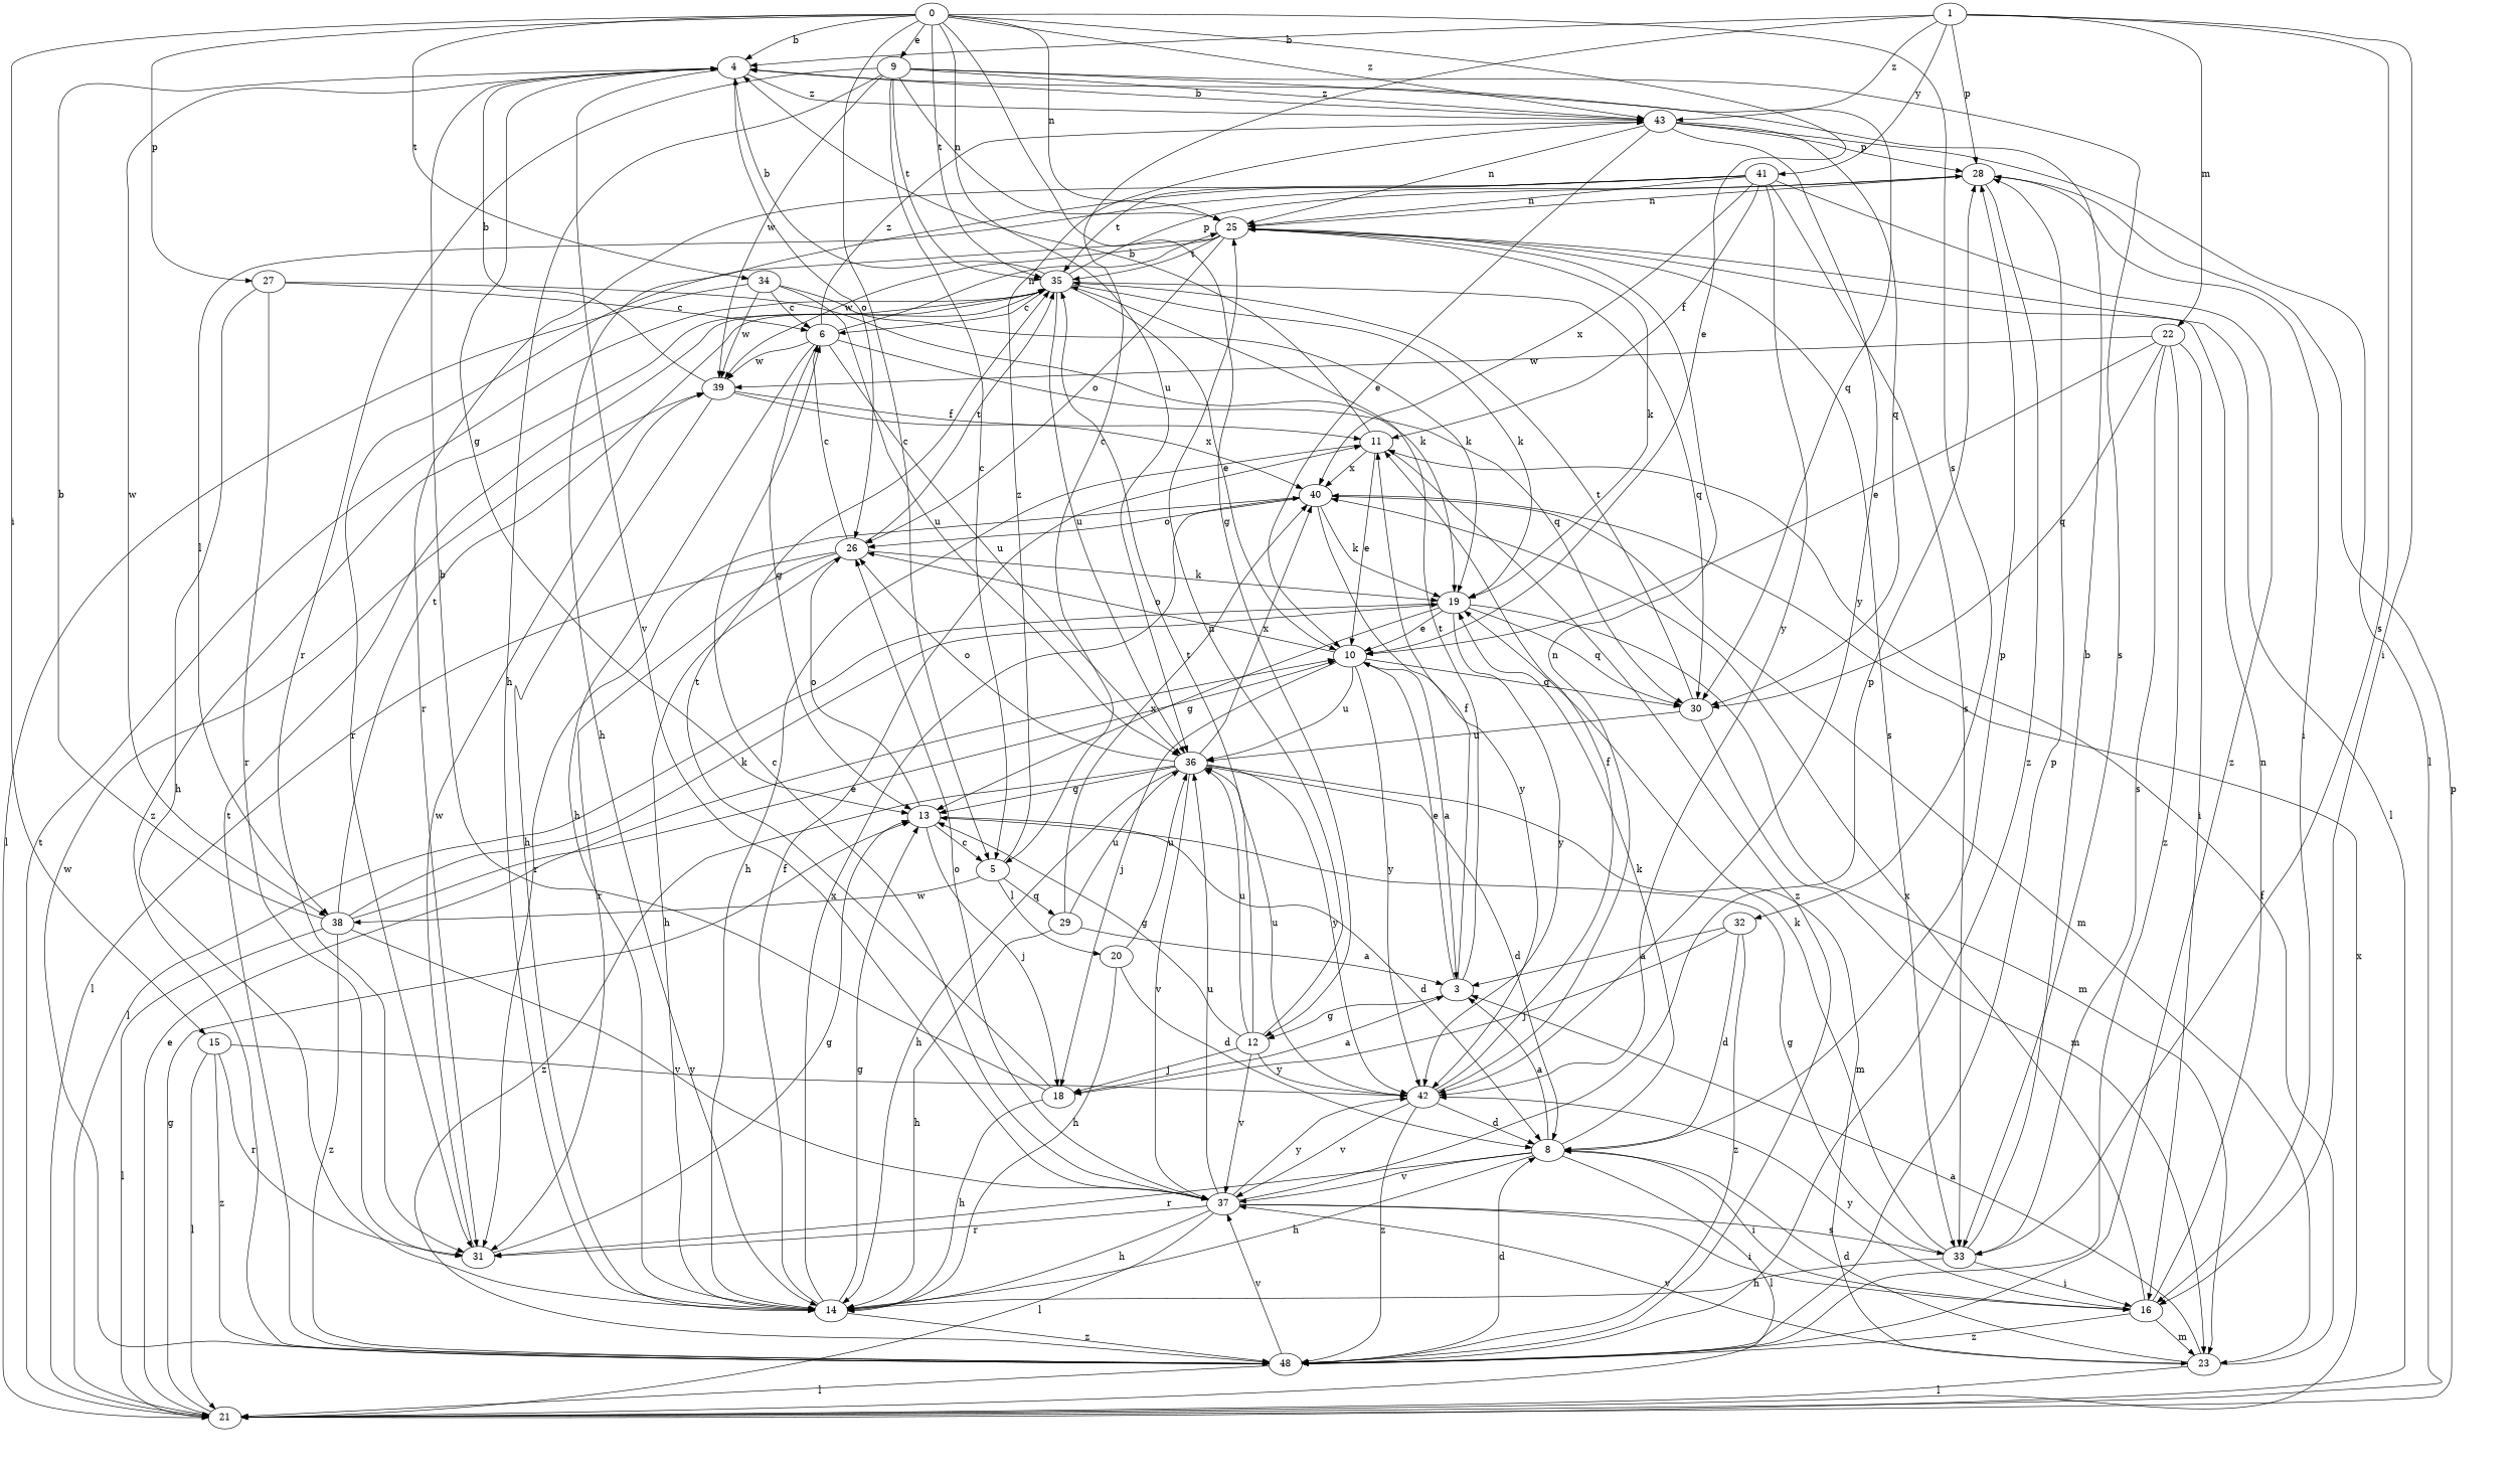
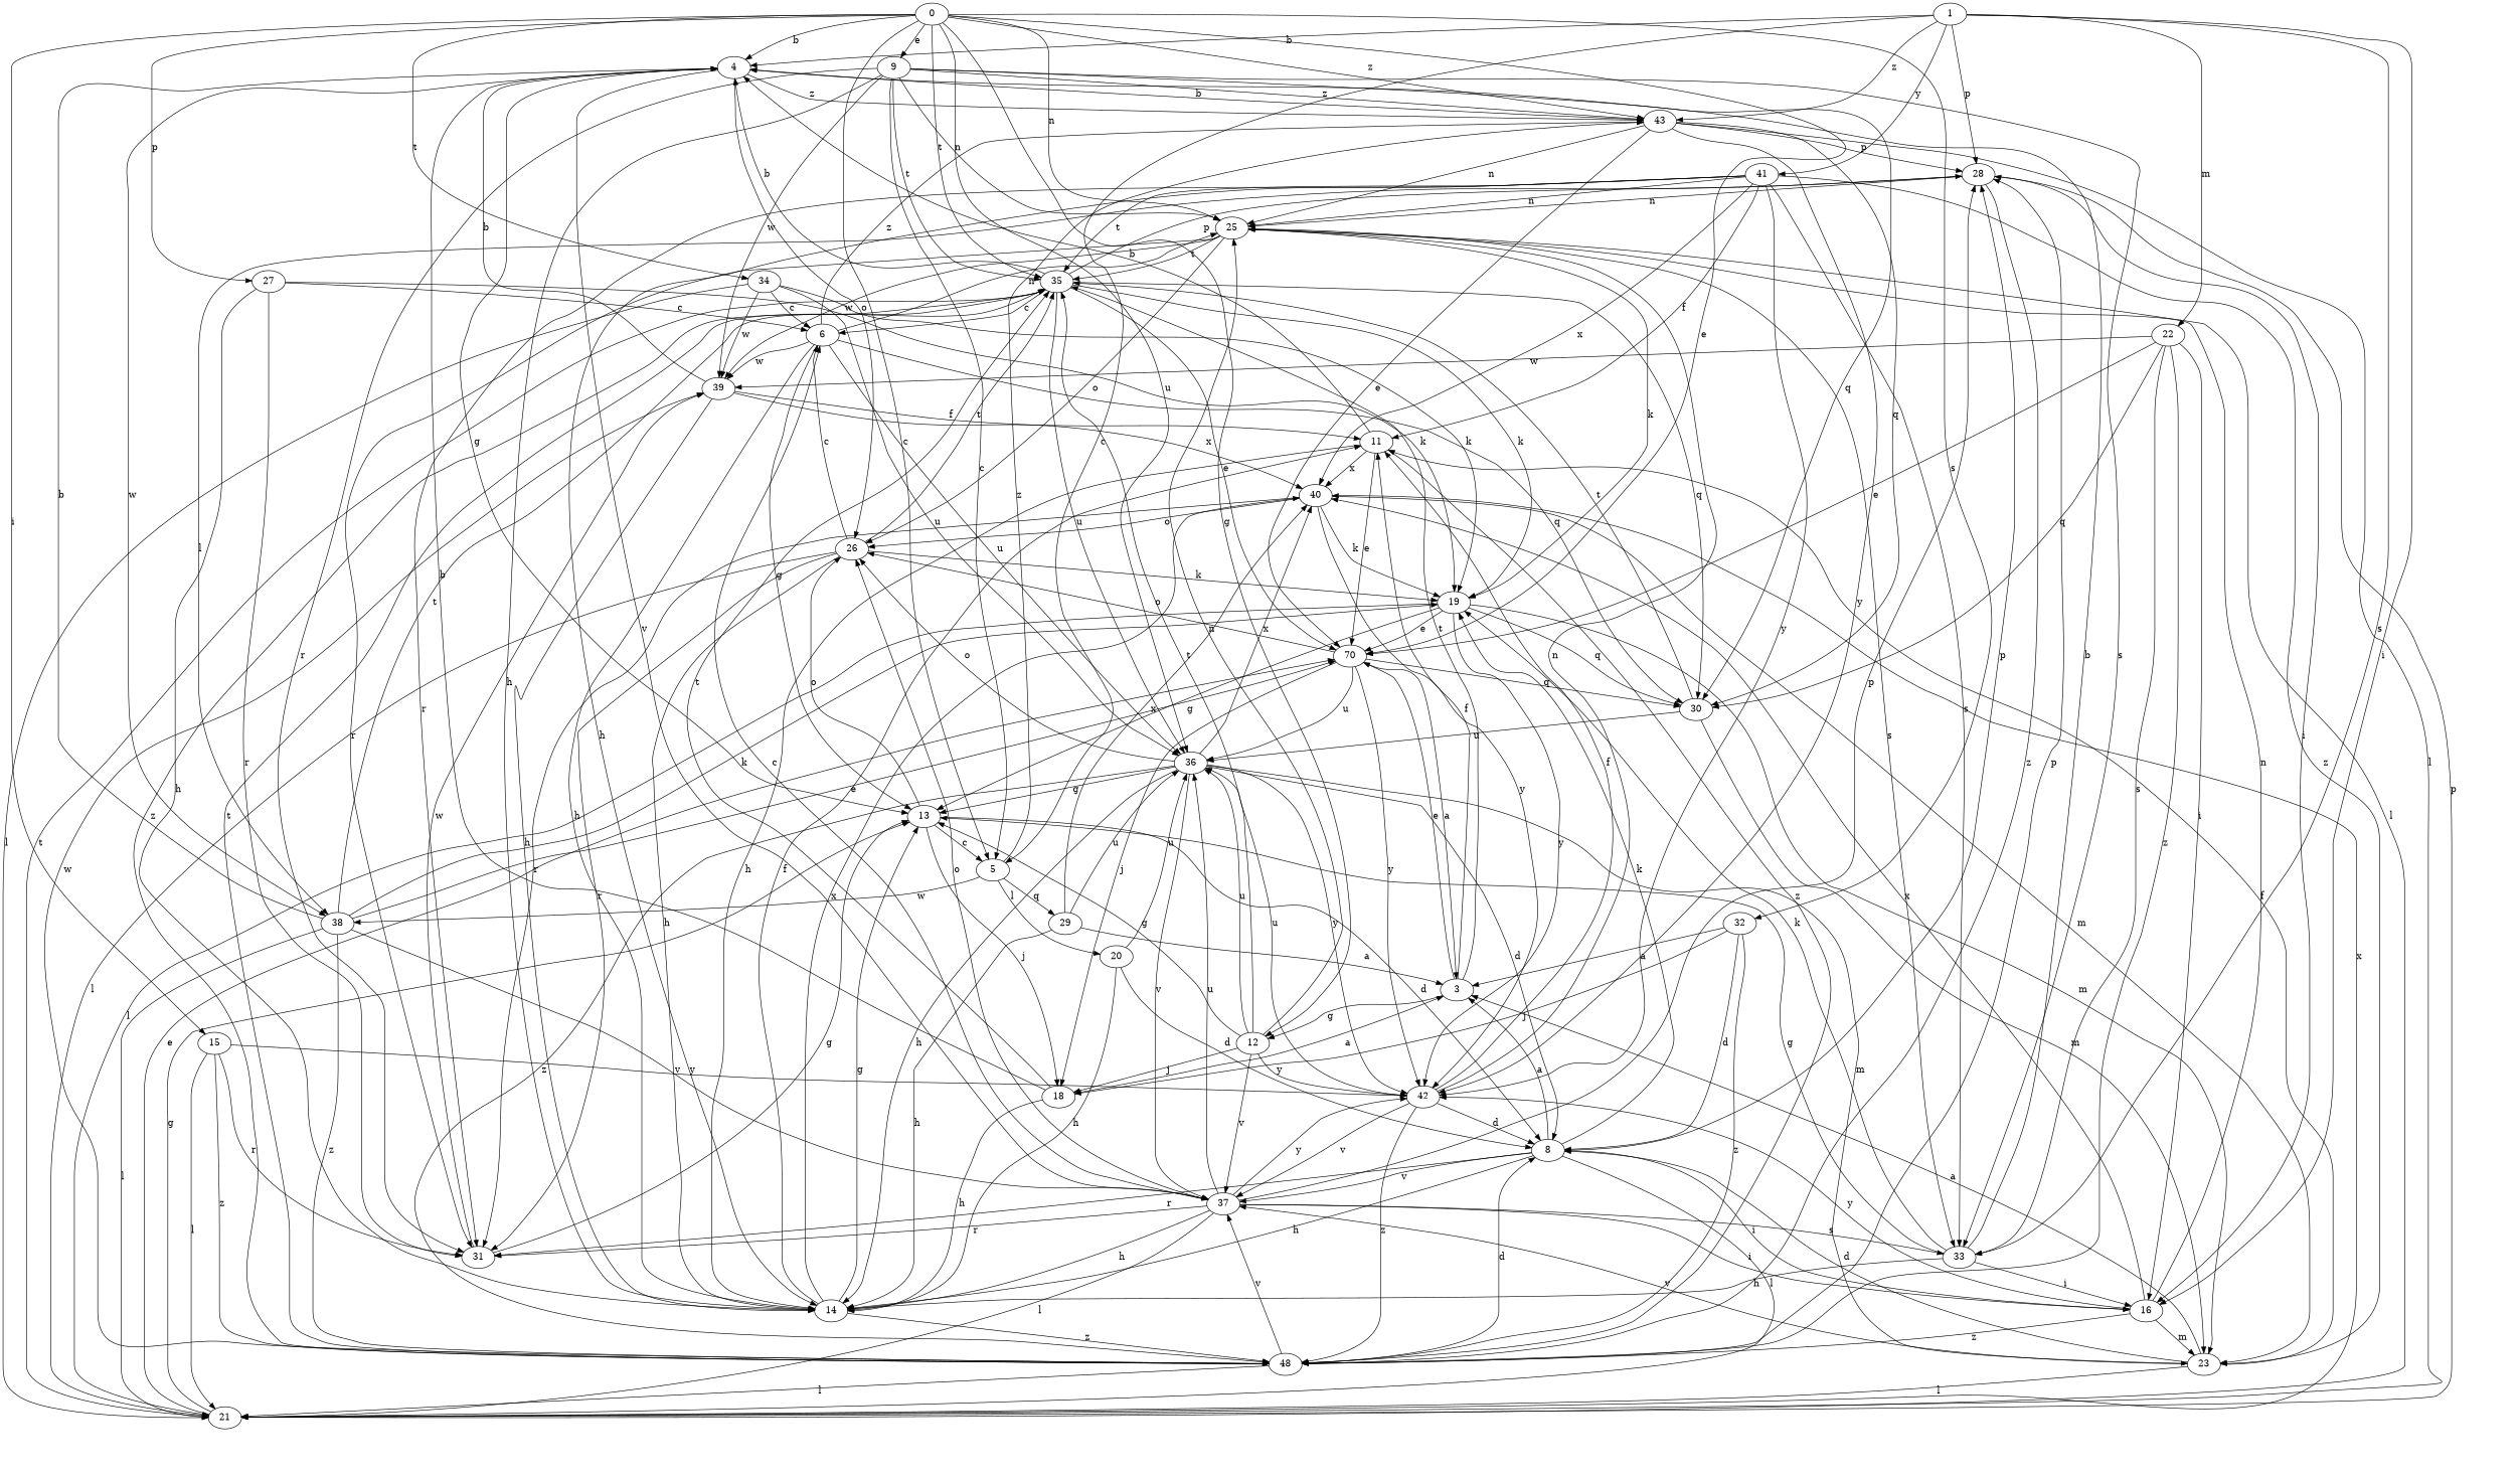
  strict digraph {
    0
    4
    5
    9
-   10
+   10 [label=70]
    12
    15
    25
    27
    32
    34
    35
    36
    43
    13
    26
    37
    38
    20
    29
    33
    14
    30
    39
    31
    3
    18
    42
    21
    n30 [label=48]
    19
    6
    8
    28
    40
    23
    1
    16
    22
    41
    11
    0 -> 4 [label=b]
    0 -> 5 [label=c]
    0 -> 9 [label=e]
    0 -> 10 [label=e]
    0 -> 12 [label=g]
    0 -> 15 [label=i]
    0 -> 25 [label=n]
    0 -> 27 [label=p]
    0 -> 32 [label=s]
    0 -> 34 [label=t]
    0 -> 35 [label=t]
    0 -> 36 [label=u]
    0 -> 43 [label=z]
    4 -> 43 [label=z]
    4 -> 13 [label=g]
    4 -> 26 [label=o]
    4 -> 37 [label=v]
    4 -> 38 [label=w]
    5 -> 43 [label=z]
    5 -> 38 [label=w]
    5 -> 20 [label=l]
    5 -> 29 [label=q]
    9 -> 5 [label=c]
    9 -> 25 [label=n]
    9 -> 35 [label=t]
    9 -> 43 [label=z]
    9 -> 33 [label=s]
    9 -> 14 [label=h]
    9 -> 30 [label=q]
    9 -> 39 [label=w]
    9 -> 31 [label=r]
    10 -> 36 [label=u]
    10 -> 26 [label=o]
    10 -> 30 [label=q]
    10 -> 3 [label=a]
    10 -> 18 [label=j]
    10 -> 42 [label=y]
    12 -> 25 [label=n]
    12 -> 35 [label=t]
    12 -> 36 [label=u]
    12 -> 13 [label=g]
    12 -> 37 [label=v]
    12 -> 18 [label=j]
    12 -> 42 [label=y]
    15 -> 31 [label=r]
    15 -> 42 [label=y]
    15 -> 21 [label=l]
    15 -> n30 [label=z]
    25 -> 35 [label=t]
    25 -> 26 [label=o]
    25 -> 33 [label=s]
    25 -> 39 [label=w]
    25 -> 31 [label=r]
    25 -> 21 [label=l]
    25 -> 19 [label=k]
    27 -> 14 [label=h]
    27 -> 31 [label=r]
    27 -> 19 [label=k]
    27 -> 6 [label=c]
    32 -> 3 [label=a]
    32 -> 18 [label=j]
    32 -> n30 [label=z]
    32 -> 8 [label=d]
    34 -> 36 [label=u]
    34 -> 39 [label=w]
    34 -> 21 [label=l]
    34 -> 19 [label=k]
    34 -> 6 [label=c]
    35 -> 4 [label=b]
    35 -> 10 [label=e]
    35 -> 36 [label=u]
    35 -> 30 [label=q]
    35 -> n30 [label=z]
    35 -> 19 [label=k]
    35 -> 6 [label=c]
    35 -> 28 [label=p]
    36 -> 13 [label=g]
    36 -> 26 [label=o]
    36 -> 37 [label=v]
    36 -> 14 [label=h]
    36 -> 42 [label=y]
    36 -> n30 [label=z]
    36 -> 8 [label=d]
    36 -> 40 [label=x]
    36 -> 23 [label=m]
    43 -> 4 [label=b]
    43 -> 10 [label=e]
    43 -> 25 [label=n]
    43 -> 30 [label=q]
    43 -> 42 [label=y]
    43 -> 21 [label=l]
    43 -> 28 [label=p]
    13 -> 5 [label=c]
    13 -> 26 [label=o]
    13 -> 18 [label=j]
    13 -> 8 [label=d]
    26 -> 35 [label=t]
    26 -> 14 [label=h]
    26 -> 31 [label=r]
    26 -> 21 [label=l]
    26 -> 19 [label=k]
    26 -> 6 [label=c]
    37 -> 36 [label=u]
    37 -> 26 [label=o]
    37 -> 33 [label=s]
    37 -> 14 [label=h]
    37 -> 31 [label=r]
    37 -> 42 [label=y]
    37 -> 21 [label=l]
    37 -> 6 [label=c]
    37 -> 28 [label=p]
    37 -> 16 [label=i]
    38 -> 4 [label=b]
    38 -> 10 [label=e]
    38 -> 35 [label=t]
    38 -> 37 [label=v]
    38 -> 21 [label=l]
    38 -> n30 [label=z]
    38 -> 19 [label=k]
    20 -> 36 [label=u]
    20 -> 14 [label=h]
    20 -> 8 [label=d]
    29 -> 36 [label=u]
    29 -> 14 [label=h]
    29 -> 3 [label=a]
    29 -> 40 [label=x]
    33 -> 4 [label=b]
    33 -> 13 [label=g]
    33 -> 14 [label=h]
    33 -> 19 [label=k]
    33 -> 16 [label=i]
    14 -> 13 [label=g]
    14 -> n30 [label=z]
    14 -> 40 [label=x]
    14 -> 11 [label=f]
    30 -> 35 [label=t]
    30 -> 36 [label=u]
    30 -> 23 [label=m]
    39 -> 4 [label=b]
    39 -> 14 [label=h]
    39 -> 40 [label=x]
    39 -> 11 [label=f]
    31 -> 13 [label=g]
    31 -> 39 [label=w]
    3 -> 10 [label=e]
    3 -> 12 [label=g]
    3 -> 35 [label=t]
    3 -> 11 [label=f]
    18 -> 4 [label=b]
    18 -> 35 [label=t]
    18 -> 14 [label=h]
    18 -> 3 [label=a]
    42 -> 25 [label=n]
    42 -> 36 [label=u]
    42 -> 37 [label=v]
    42 -> n30 [label=z]
    42 -> 8 [label=d]
    42 -> 11 [label=f]
    21 -> 10 [label=e]
    21 -> 35 [label=t]
    21 -> 13 [label=g]
    21 -> 28 [label=p]
    21 -> 40 [label=x]
    n30 -> 35 [label=t]
    n30 -> 37 [label=v]
    n30 -> 39 [label=w]
    n30 -> 21 [label=l]
    n30 -> 8 [label=d]
    n30 -> 28 [label=p]
    19 -> 10 [label=e]
    19 -> 13 [label=g]
    19 -> 30 [label=q]
    19 -> 42 [label=y]
    19 -> 21 [label=l]
    19 -> 23 [label=m]
    6 -> 25 [label=n]
    6 -> 36 [label=u]
    6 -> 43 [label=z]
    6 -> 13 [label=g]
    6 -> 14 [label=h]
    6 -> 30 [label=q]
    6 -> 39 [label=w]
    8 -> 37 [label=v]
    8 -> 14 [label=h]
    8 -> 31 [label=r]
    8 -> 3 [label=a]
    8 -> 21 [label=l]
    8 -> 19 [label=k]
    8 -> 28 [label=p]
    8 -> 16 [label=i]
    28 -> 25 [label=n]
    28 -> 38 [label=l]
    28 -> n30 [label=z]
    28 -> 16 [label=i]
    40 -> 26 [label=o]
    40 -> 31 [label=r]
    40 -> 42 [label=y]
    40 -> 19 [label=k]
    40 -> 23 [label=m]
    23 -> 37 [label=v]
    23 -> 3 [label=a]
    23 -> 21 [label=l]
    23 -> 8 [label=d]
    23 -> 11 [label=f]
    1 -> 4 [label=b]
    1 -> 5 [label=c]
    1 -> 43 [label=z]
    1 -> 33 [label=s]
    1 -> 28 [label=p]
    1 -> 16 [label=i]
    1 -> 22 [label=m]
    1 -> 41 [label=y]
    16 -> 25 [label=n]
    16 -> 42 [label=y]
    16 -> n30 [label=z]
    16 -> 40 [label=x]
    16 -> 23 [label=m]
    22 -> 10 [label=e]
    22 -> 33 [label=s]
    22 -> 30 [label=q]
    22 -> 39 [label=w]
    22 -> n30 [label=z]
    22 -> 16 [label=i]
    41 -> 25 [label=n]
    41 -> 35 [label=t]
    41 -> 33 [label=s]
    41 -> 14 [label=h]
    41 -> 31 [label=r]
    41 -> 42 [label=y]
-   41 -> n30 [label=z]
+   41 -> 23 [label=z]
    41 -> 40 [label=x]
    41 -> 11 [label=f]
    11 -> 4 [label=b]
    11 -> 10 [label=e]
    11 -> 14 [label=h]
    11 -> n30 [label=z]
    11 -> 40 [label=x]
  }
